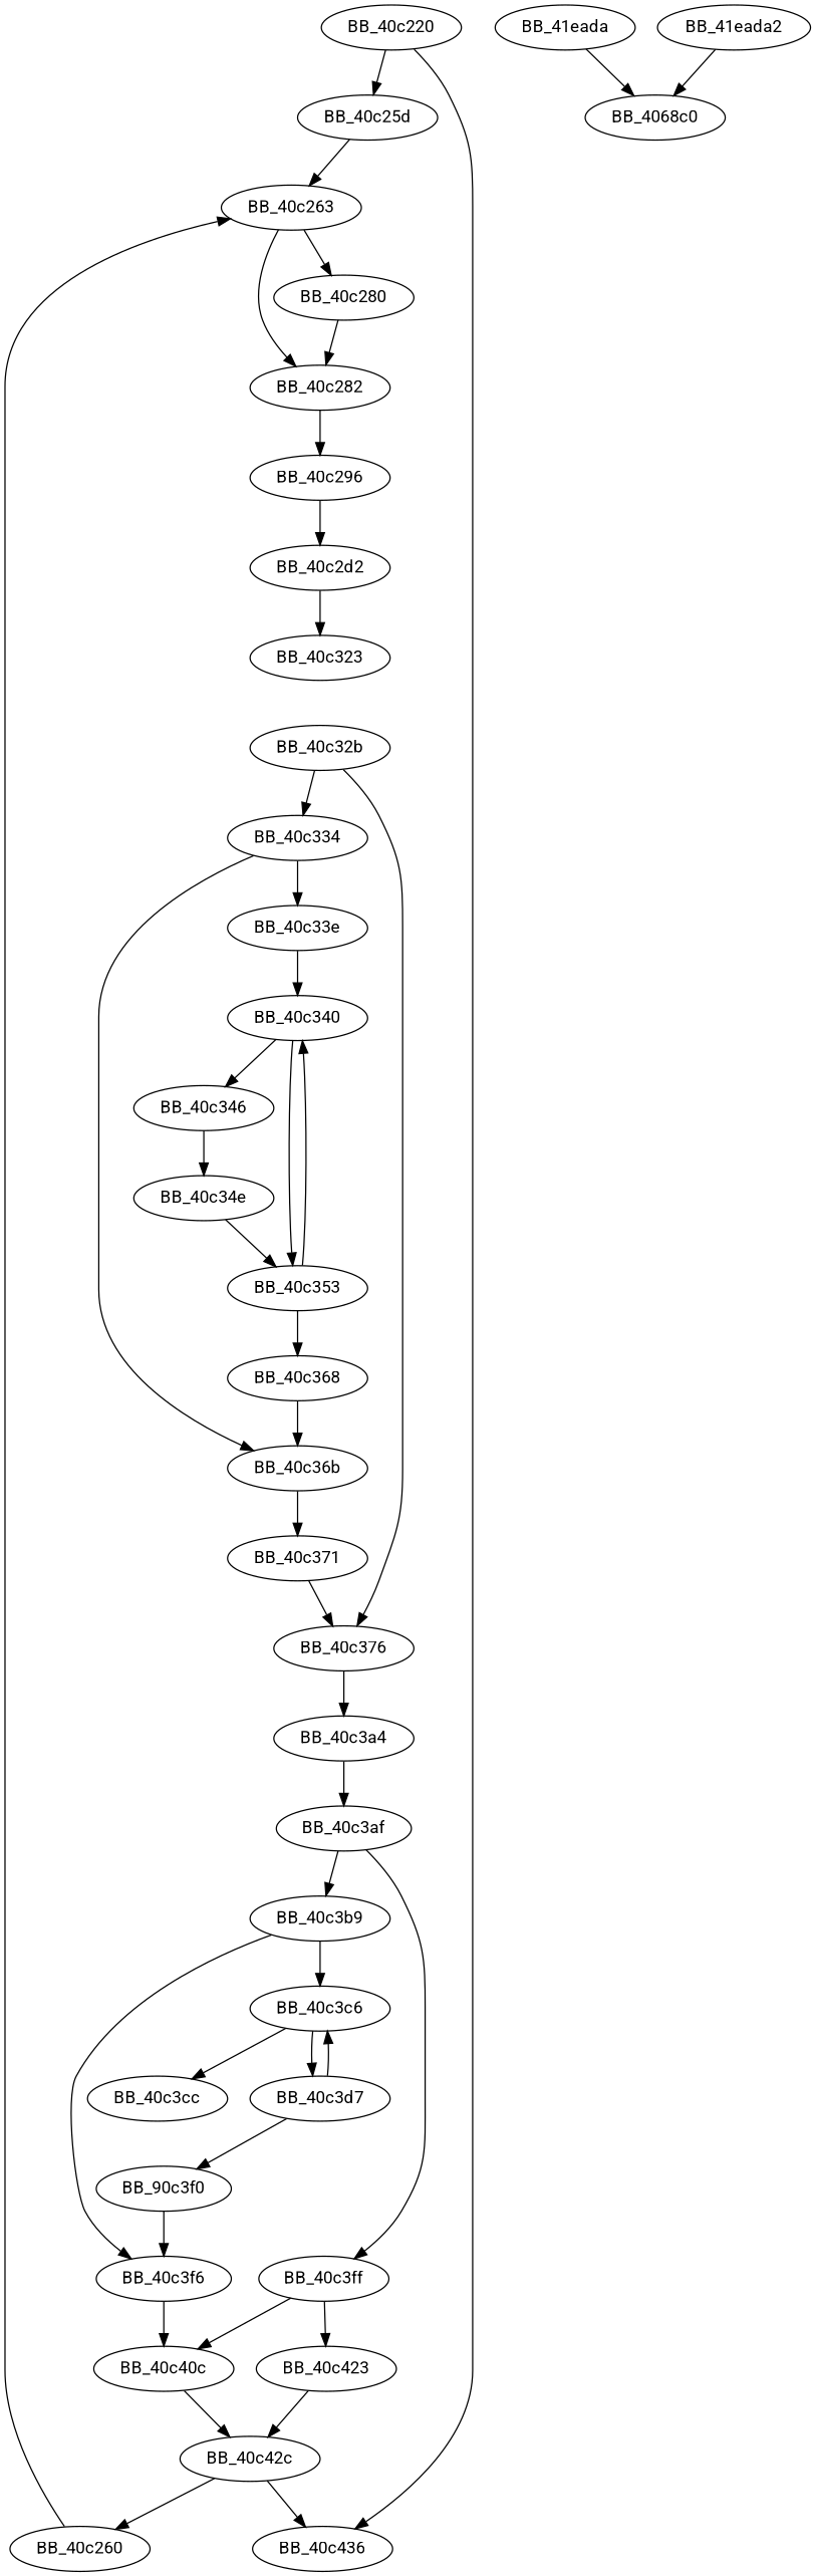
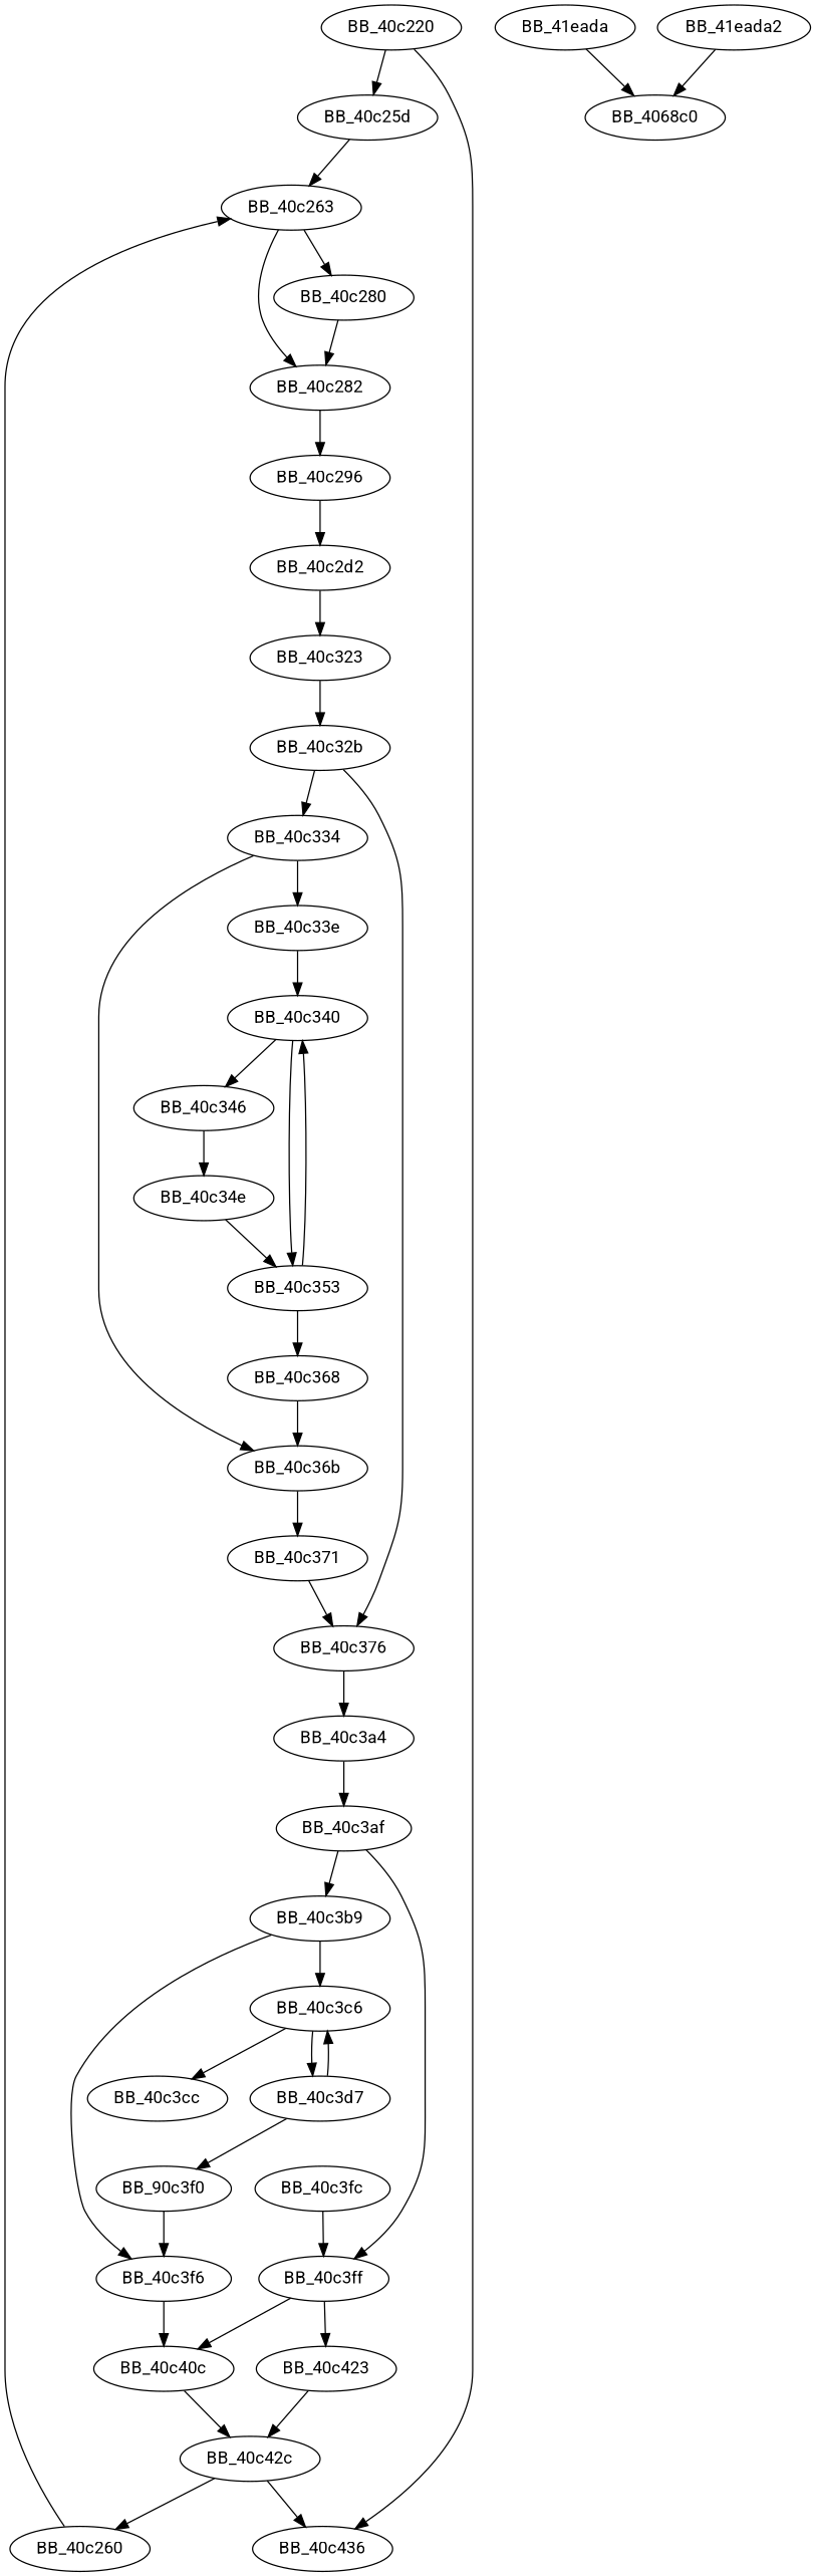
  digraph {
    fontname=Roboto
    node [fontname=Roboto]
    edge [fontname=Roboto]
    BB_40c220
    BB_40c25d
    BB_40c436
    BB_40c263
    BB_40c280
    BB_40c282
    BB_40c296
    BB_40c260
    BB_40c2d2
    BB_40c323
    BB_40c32b
    BB_40c334
    BB_40c376
    BB_40c33e
    BB_40c36b
    BB_40c3a4
    BB_40c340
    BB_40c371
    BB_40c3af
    BB_40c346
    BB_40c353
    BB_40c34e
    BB_40c368
    BB_40c3b9
    BB_40c3ff
    BB_40c3c6
    BB_40c3f6
    BB_40c40c
    BB_40c423
    BB_40c3cc
    BB_40c3d7
    BB_40c42c
    n33 [label=BB_90c3f0]
+   BB_40c3fc
    BB_41eada
    BB_4068c0
    n37 [label=BB_41eada2]
    BB_40c220 -> BB_40c25d
    BB_40c220 -> BB_40c436
    BB_40c25d -> BB_40c263
    BB_40c263 -> BB_40c280
    BB_40c263 -> BB_40c282
    BB_40c280 -> BB_40c282
    BB_40c282 -> BB_40c296
    BB_40c296 -> BB_40c2d2
    BB_40c260 -> BB_40c263
    BB_40c2d2 -> BB_40c323
+   BB_40c323 -> BB_40c32b
    BB_40c32b -> BB_40c334
    BB_40c32b -> BB_40c376
    BB_40c334 -> BB_40c33e
    BB_40c334 -> BB_40c36b
    BB_40c376 -> BB_40c3a4
    BB_40c33e -> BB_40c340
    BB_40c36b -> BB_40c371
    BB_40c3a4 -> BB_40c3af
    BB_40c340 -> BB_40c346
    BB_40c340 -> BB_40c353
    BB_40c371 -> BB_40c376
    BB_40c3af -> BB_40c3b9
    BB_40c3af -> BB_40c3ff
    BB_40c346 -> BB_40c34e
    BB_40c353 -> BB_40c340
    BB_40c353 -> BB_40c368
    BB_40c34e -> BB_40c353
    BB_40c368 -> BB_40c36b
    BB_40c3b9 -> BB_40c3c6
    BB_40c3b9 -> BB_40c3f6
    BB_40c3ff -> BB_40c40c
    BB_40c3ff -> BB_40c423
    BB_40c3c6 -> BB_40c3cc
    BB_40c3c6 -> BB_40c3d7
    BB_40c3f6 -> BB_40c40c
    BB_40c40c -> BB_40c42c
    BB_40c423 -> BB_40c42c
    BB_40c3d7 -> BB_40c3c6
    BB_40c3d7 -> n33
    BB_40c42c -> BB_40c436
    BB_40c42c -> BB_40c260
    n33 -> BB_40c3f6
+   BB_40c3fc -> BB_40c3ff
    BB_41eada -> BB_4068c0
    n37 -> BB_4068c0
  }
